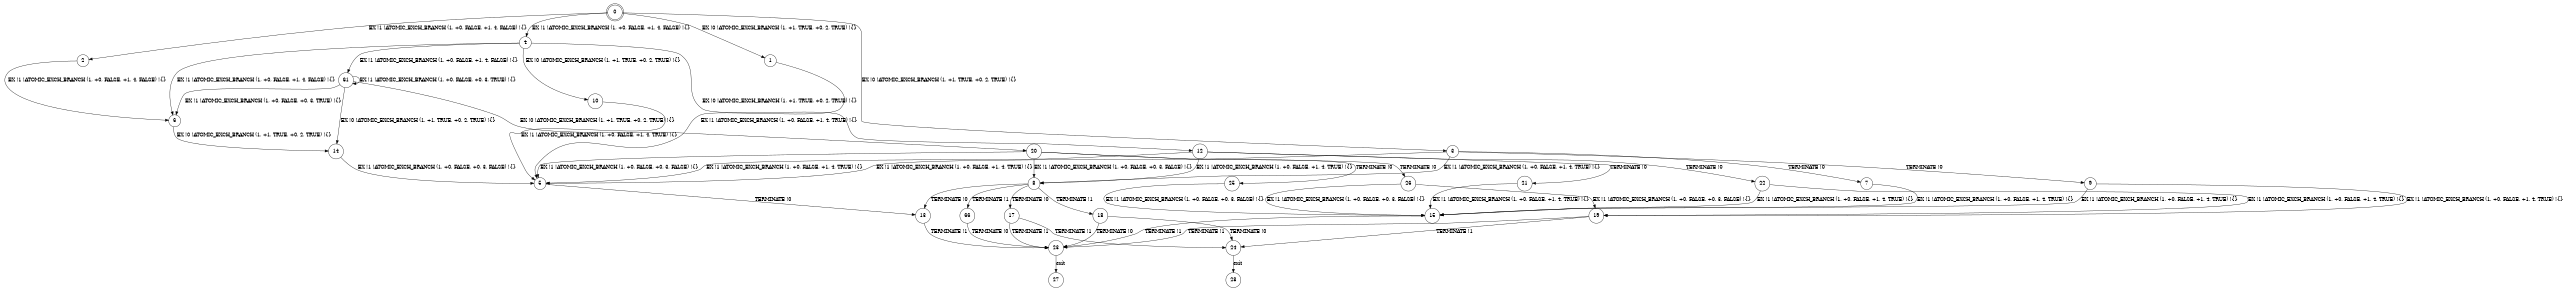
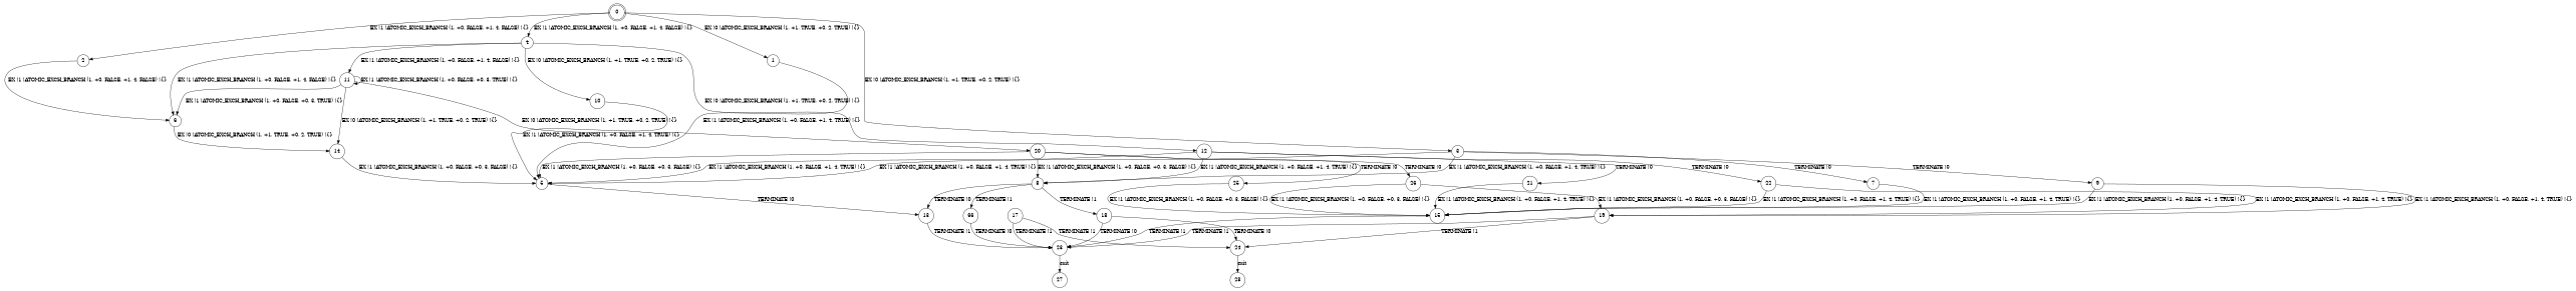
  digraph {
    node [shape=circle]
    0 [peripheries=2]
    1
    2
    3
    4
    5
    6
    7
    8
    9
    10
-   11 [label=61]
+   11
    12
    13
    14
    15
    n17 [label=66]
    17
    18
    19
    20
    21
    22
    23
    24
    25
    26
    27
    28
    0 -> 1 [label="EX !0 !ATOMIC_EXCH_BRANCH (1, +1, TRUE, +0, 2, TRUE) !{}"]
    0 -> 2 [label="EX !1 !ATOMIC_EXCH_BRANCH (1, +0, FALSE, +1, 4, FALSE) !{}"]
    0 -> 3 [label="EX !0 !ATOMIC_EXCH_BRANCH (1, +1, TRUE, +0, 2, TRUE) !{}"]
    0 -> 4 [label="EX !1 !ATOMIC_EXCH_BRANCH (1, +0, FALSE, +1, 4, FALSE) !{}"]
    1 -> 5 [label="EX !1 !ATOMIC_EXCH_BRANCH (1, +0, FALSE, +1, 4, TRUE) !{}"]
    2 -> 6 [label="EX !1 !ATOMIC_EXCH_BRANCH (1, +0, FALSE, +1, 4, FALSE) !{}"]
    3 -> 5 [label="EX !1 !ATOMIC_EXCH_BRANCH (1, +0, FALSE, +1, 4, TRUE) !{}"]
    3 -> 7 [label="TERMINATE !0"]
    3 -> 8 [label="EX !1 !ATOMIC_EXCH_BRANCH (1, +0, FALSE, +1, 4, TRUE) !{}"]
    3 -> 9 [label="TERMINATE !0"]
    4 -> 6 [label="EX !1 !ATOMIC_EXCH_BRANCH (1, +0, FALSE, +1, 4, FALSE) !{}"]
    4 -> 10 [label="EX !0 !ATOMIC_EXCH_BRANCH (1, +1, TRUE, +0, 2, TRUE) !{}"]
    4 -> 11 [label="EX !1 !ATOMIC_EXCH_BRANCH (1, +0, FALSE, +1, 4, FALSE) !{}"]
    4 -> 12 [label="EX !0 !ATOMIC_EXCH_BRANCH (1, +1, TRUE, +0, 2, TRUE) !{}"]
    5 -> 13 [label="TERMINATE !0"]
    6 -> 14 [label="EX !0 !ATOMIC_EXCH_BRANCH (1, +1, TRUE, +0, 2, TRUE) !{}"]
    7 -> 15 [label="EX !1 !ATOMIC_EXCH_BRANCH (1, +0, FALSE, +1, 4, TRUE) !{}"]
    8 -> 13 [label="TERMINATE !0"]
    8 -> n17 [label="TERMINATE !1"]
-   8 -> 17 [label="TERMINATE !0"]
    8 -> 18 [label="TERMINATE !1"]
    9 -> 15 [label="EX !1 !ATOMIC_EXCH_BRANCH (1, +0, FALSE, +1, 4, TRUE) !{}"]
    9 -> 19 [label="EX !1 !ATOMIC_EXCH_BRANCH (1, +0, FALSE, +1, 4, TRUE) !{}"]
    10 -> 5 [label="EX !1 !ATOMIC_EXCH_BRANCH (1, +0, FALSE, +1, 4, TRUE) !{}"]
    11 -> 6 [label="EX !1 !ATOMIC_EXCH_BRANCH (1, +0, FALSE, +0, 3, TRUE) !{}"]
    11 -> 11 [label="EX !1 !ATOMIC_EXCH_BRANCH (1, +0, FALSE, +0, 3, TRUE) !{}"]
    11 -> 14 [label="EX !0 !ATOMIC_EXCH_BRANCH (1, +1, TRUE, +0, 2, TRUE) !{}"]
    11 -> 20 [label="EX !0 !ATOMIC_EXCH_BRANCH (1, +1, TRUE, +0, 2, TRUE) !{}"]
    12 -> 5 [label="EX !1 !ATOMIC_EXCH_BRANCH (1, +0, FALSE, +1, 4, TRUE) !{}"]
    12 -> 8 [label="EX !1 !ATOMIC_EXCH_BRANCH (1, +0, FALSE, +1, 4, TRUE) !{}"]
    12 -> 21 [label="TERMINATE !0"]
    12 -> 22 [label="TERMINATE !0"]
    13 -> 23 [label="TERMINATE !1"]
    14 -> 5 [label="EX !1 !ATOMIC_EXCH_BRANCH (1, +0, FALSE, +0, 3, FALSE) !{}"]
    15 -> 23 [label="TERMINATE !1"]
    n17 -> 23 [label="TERMINATE !0"]
    17 -> 23 [label="TERMINATE !1"]
    17 -> 24 [label="TERMINATE !1"]
    18 -> 23 [label="TERMINATE !0"]
    18 -> 24 [label="TERMINATE !0"]
    19 -> 23 [label="TERMINATE !1"]
    19 -> 24 [label="TERMINATE !1"]
    20 -> 5 [label="EX !1 !ATOMIC_EXCH_BRANCH (1, +0, FALSE, +0, 3, FALSE) !{}"]
    20 -> 8 [label="EX !1 !ATOMIC_EXCH_BRANCH (1, +0, FALSE, +0, 3, FALSE) !{}"]
    20 -> 25 [label="TERMINATE !0"]
    20 -> 26 [label="TERMINATE !0"]
    21 -> 15 [label="EX !1 !ATOMIC_EXCH_BRANCH (1, +0, FALSE, +1, 4, TRUE) !{}"]
    22 -> 15 [label="EX !1 !ATOMIC_EXCH_BRANCH (1, +0, FALSE, +1, 4, TRUE) !{}"]
    22 -> 19 [label="EX !1 !ATOMIC_EXCH_BRANCH (1, +0, FALSE, +1, 4, TRUE) !{}"]
    23 -> 27 [label=exit]
    24 -> 28 [label=exit]
    25 -> 15 [label="EX !1 !ATOMIC_EXCH_BRANCH (1, +0, FALSE, +0, 3, FALSE) !{}"]
    26 -> 15 [label="EX !1 !ATOMIC_EXCH_BRANCH (1, +0, FALSE, +0, 3, FALSE) !{}"]
    26 -> 19 [label="EX !1 !ATOMIC_EXCH_BRANCH (1, +0, FALSE, +0, 3, FALSE) !{}"]
  }
